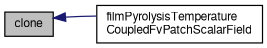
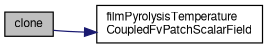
  digraph {
    rankdir=LR
    node [color=black fontname=FreeSans fontsize=10 shape=record]
    n1 [fillcolor=grey75 fontcolor=black height=0.2 label=clone style=filled width=0.4]
    n2 [height=0.2 label="filmPyrolysisTemperature\lCoupledFvPatchScalarField" width=0.4]
-   n2 -> n1 [color=midnightblue fontname=FreeSans fontsize=10 labelfontname=FreeSans labelfontsize=10 style=solid]
+   n1 -> n2 [color=midnightblue fontname=FreeSans fontsize=10 labelfontname=FreeSans labelfontsize=10 style=solid]
  }
